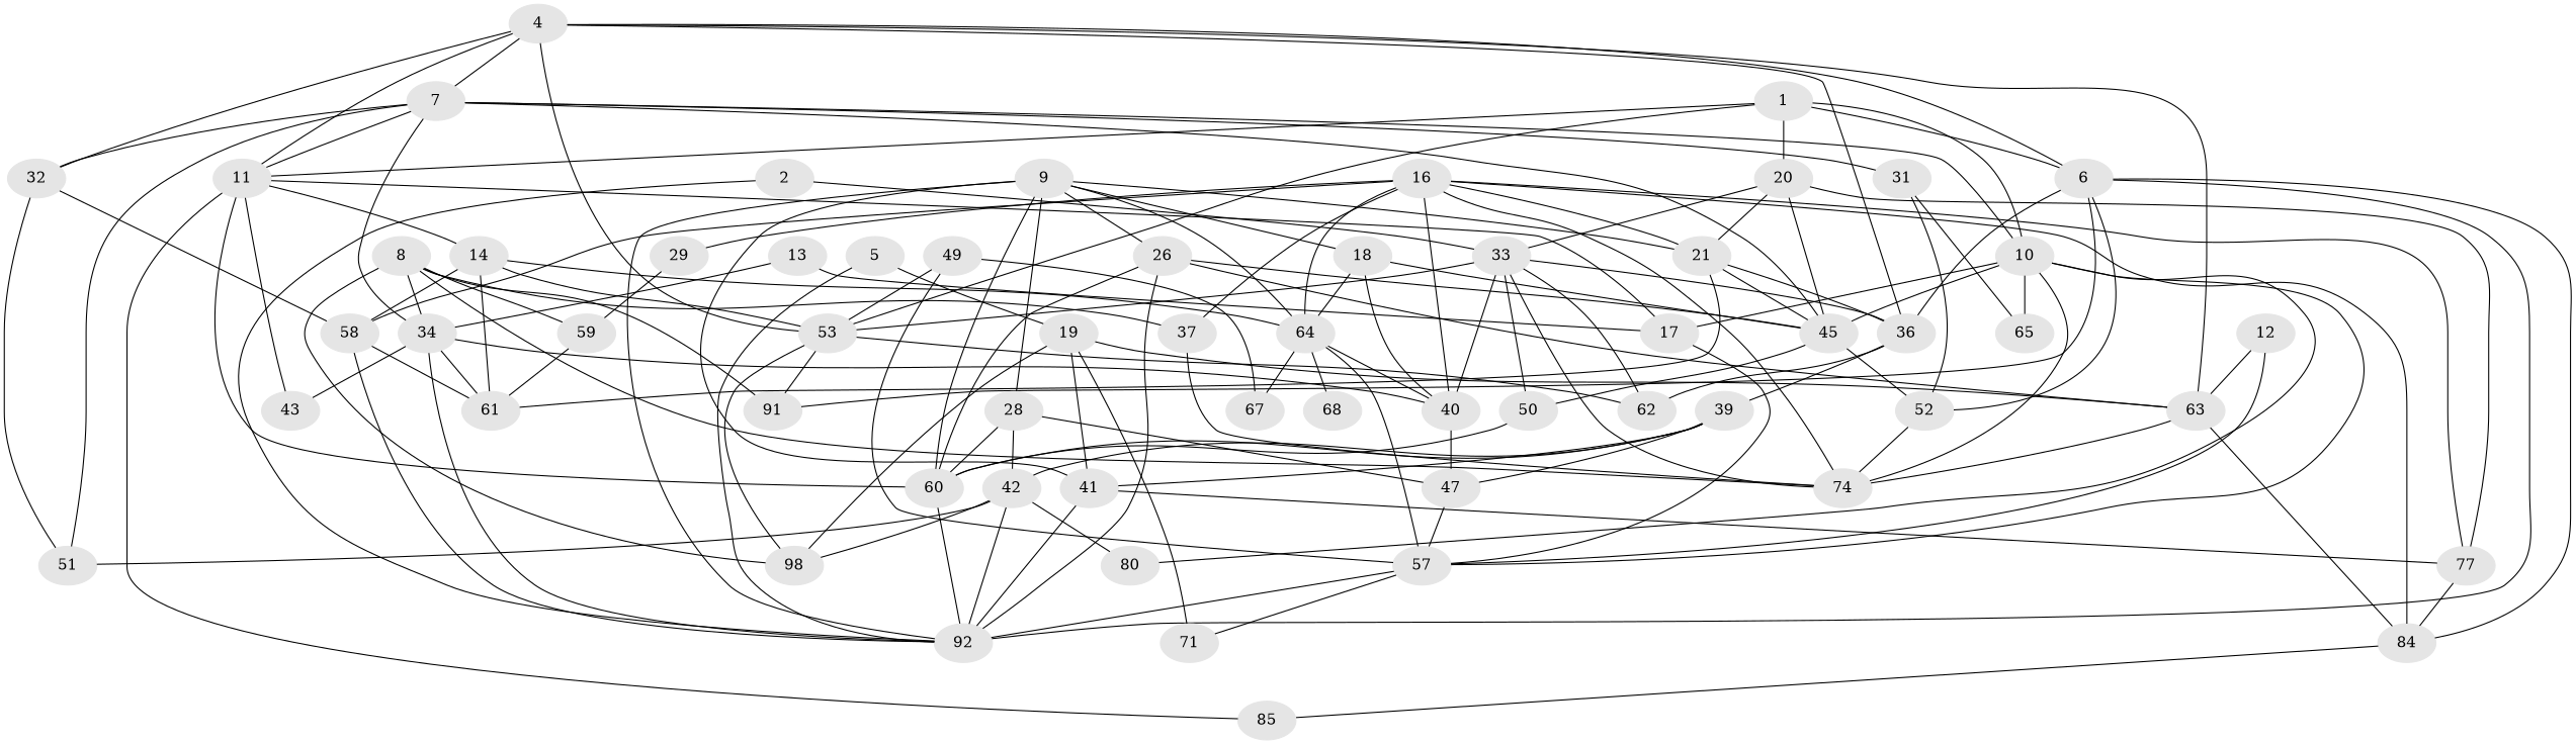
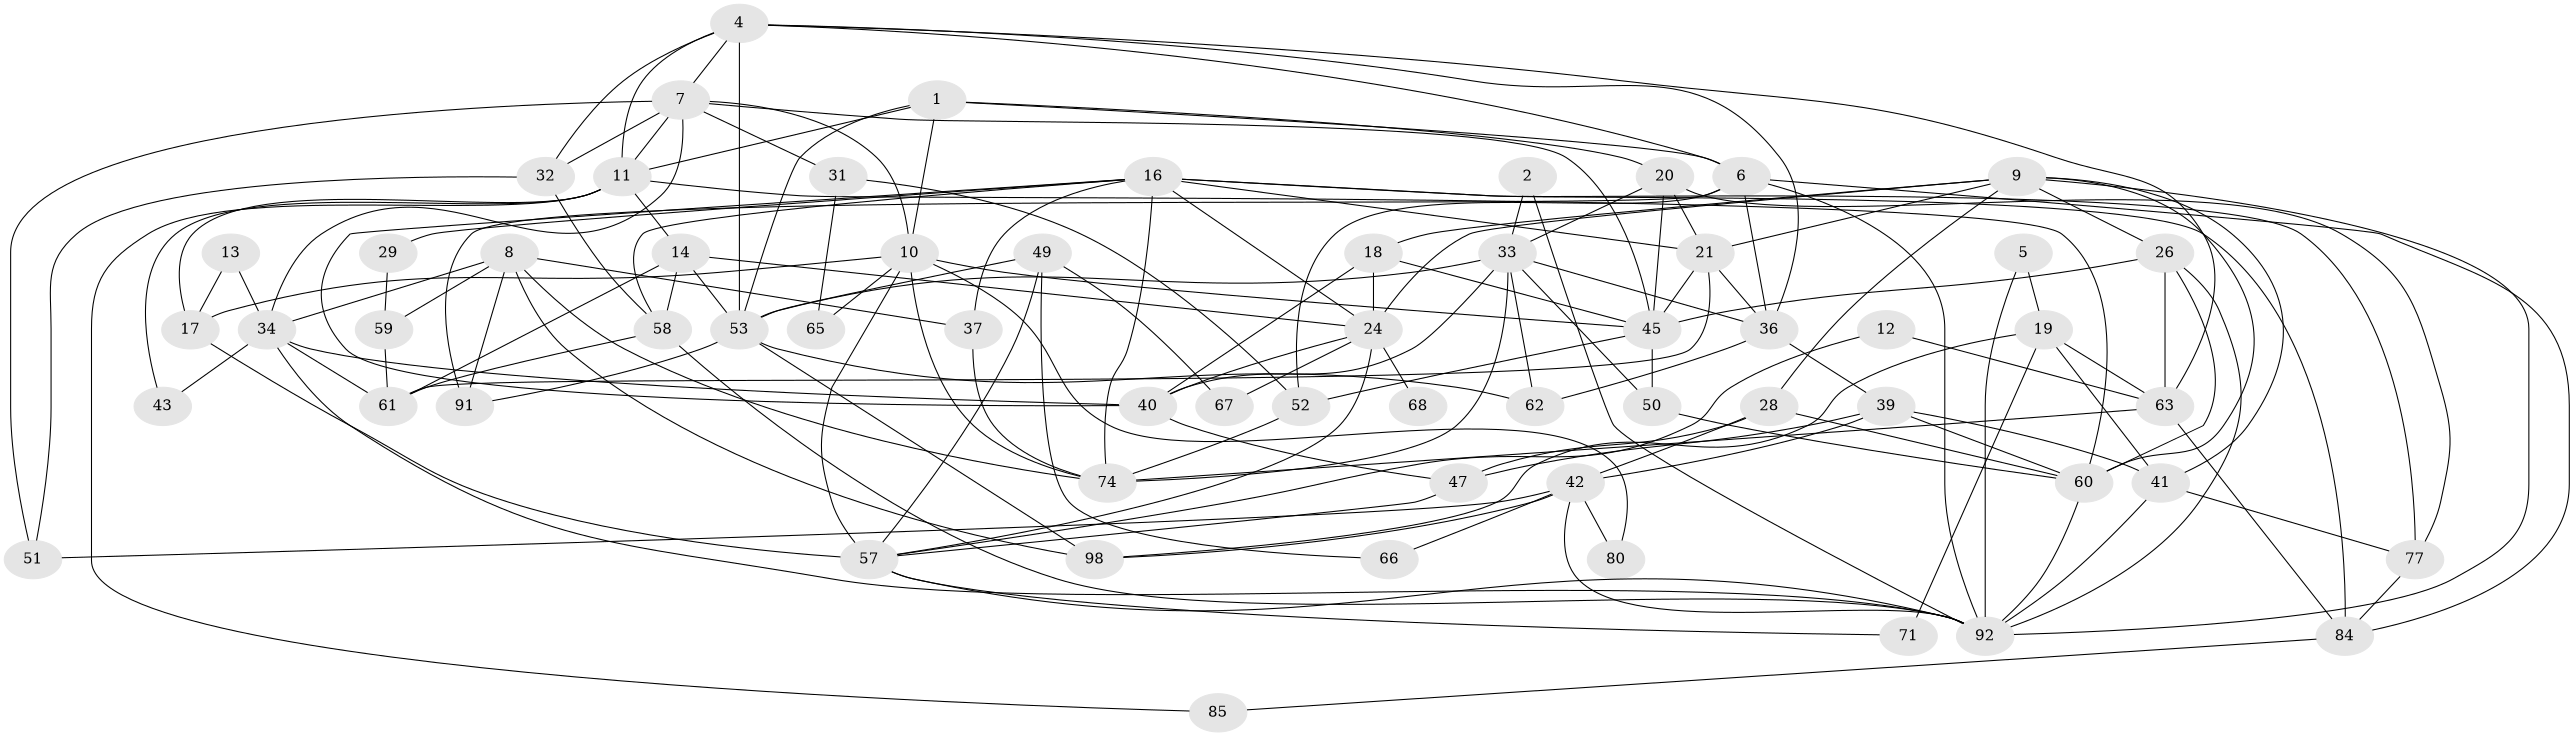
  graph {
    node [color=gray90 style=filled]
    6 [super="+35"]
    92 [super="+95"]
    36 [super="+82"]
    52
    84 [super="+90"]
    91
    1
    10 [super="+93"]
    11 [super="+15"]
    20 [super="+89"]
    53 [super="+87"]
    45 [super="+72"]
    74 [super="+75"]
    17
    57 [super="+76"]
    65
    80
    60 [super="+79"]
    14 [super="+46"]
    43
    85
    33 [super="+64"]
    21 [super="+69"]
    77
    98
    62
    40 [super="+56"]
    50
    2
    18 [super="+23"]
-   24 [super="+38" label=64]
+   24 [super="+38"]
    47
    4 [super="+44"]
    7 [super="+25"]
    32 [super="+73"]
    63 [super="+97"]
    31 [super="+48"]
    34 [super="+94"]
    51
    58 [super="+83"]
    39 [super="+88"]
    19 [super="+22"]
    41 [super="+54"]
    71 [super="+81"]
    5
    61
    8 [super="+27"]
    37
    59
    9 [super="+55"]
    26 [super="+70"]
    28 [super="+86"]
    67
    68
    42 [super="+78"]
    12
    13
    16 [super="+96"]
    29
+   66
    49
    6 -- 92
    6 -- 36
    6 -- 52
    6 -- 84
    6 -- 91
    36 -- 62
    36 -- 39
    52 -- 74
    84 -- 85
    1 -- 6
    1 -- 10
    1 -- 11
    1 -- 20
    1 -- 53
    10 -- 45
    10 -- 74
    10 -- 17
    10 -- 57
    10 -- 65
    10 -- 80
    11 -- 17
    11 -- 60
    11 -- 14
    11 -- 43
    11 -- 85
    20 -- 45
    20 -- 33
    20 -- 21
    20 -- 77
    53 -- 91
    53 -- 98
    53 -- 62
    45 -- 52
    45 -- 50
    17 -- 57
    57 -- 92
    57 -- 71
    60 -- 92
    14 -- 53
    14 -- 24
    14 -- 58
    14 -- 61
    33 -- 36
    33 -- 53
    33 -- 74
    33 -- 62
    33 -- 40
    33 -- 50
    21 -- 36
    21 -- 45
    21 -- 61
    77 -- 84
    40 -- 47
    50 -- 60
    2 -- 92
    2 -- 33
    18 -- 45
    18 -- 40 [weight=2]
    18 -- 24
    24 -- 57
    24 -- 40
    24 -- 67
    24 -- 68
    47 -- 57
    4 -- 6
    4 -- 36
    4 -- 11
    4 -- 53
    4 -- 7
    4 -- 32
    4 -- 63
    7 -- 10
    7 -- 11
    7 -- 45
    7 -- 32 [weight=2]
    7 -- 31 [weight=2]
    7 -- 34
    7 -- 51
    32 -- 51
    32 -- 58
    63 -- 84
    63 -- 74
    31 -- 52
    31 -- 65
    34 -- 92
    34 -- 43
    34 -- 40
    34 -- 61
    58 -- 92
    58 -- 61
    39 -- 60
    39 -- 47
    39 -- 41
    39 -- 42
    19 -- 98
    19 -- 63
    19 -- 41
    19 -- 71 [weight=2]
    41 -- 92 [weight=2]
    41 -- 77
    5 -- 92
    5 -- 19
    8 -- 91
    8 -- 74
    8 -- 98
    8 -- 34
    8 -- 37
    8 -- 59
    37 -- 74
    59 -- 61
    9 -- 92
    9 -- 60
    9 -- 21
    9 -- 18
    9 -- 24
    9 -- 41
    9 -- 26
    9 -- 28
    26 -- 92
    26 -- 45
    26 -- 60
    26 -- 63
    28 -- 60
    28 -- 47
    28 -- 42
    42 -- 92
    42 -- 80
    42 -- 98
    42 -- 51
+   42 -- 66
    12 -- 57
    12 -- 63
    13 -- 17
    13 -- 34
    16 -- 84
    16 -- 74
    16 -- 21
    16 -- 77
    16 -- 40
    16 -- 24
    16 -- 58
    16 -- 37
    16 -- 29
    29 -- 59
    49 -- 53
    49 -- 57
    49 -- 67
+   49 -- 66
  }
